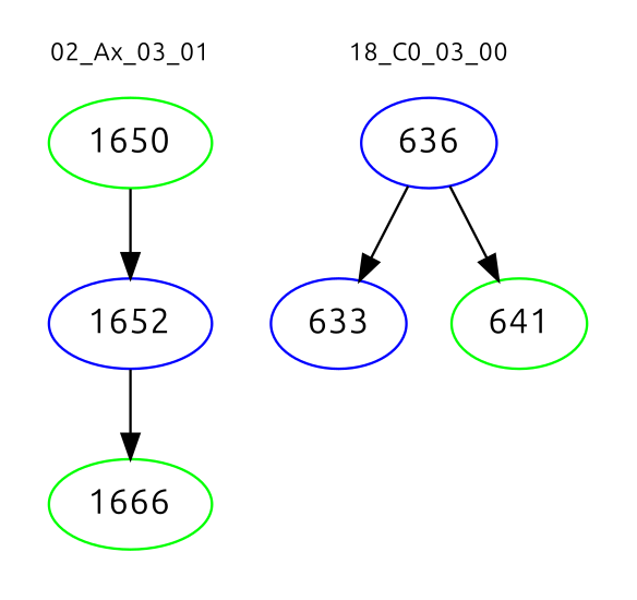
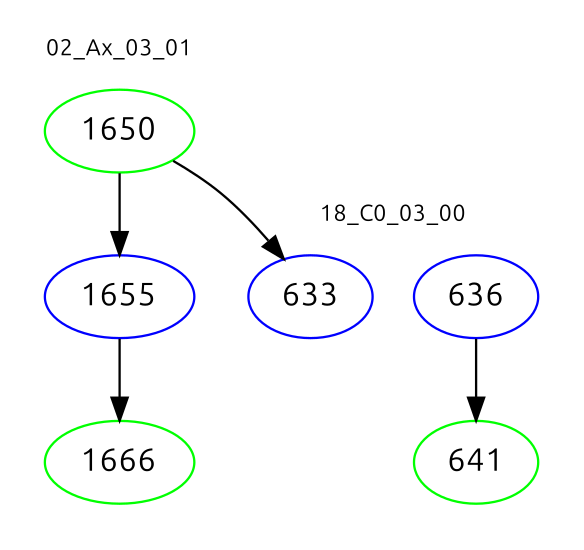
  digraph {
    fontname=Ubuntu
    node [color=blue fontname=Ubuntu]
    edge [color=black fontname=Ubuntu]
-   n1 [label=1652]
+   n1 [label=1655]
    n2 [color=green label=1650]
    n3 [color=green label=1666]
    n4 [label=636]
    n5 [label=633]
    n6 [color=green label=641]
    subgraph cluster_1 {
      color=white
      fontsize=10
      label="02_Ax_03_01"
      n1
      n2
      n3
    }
    subgraph cluster_2 {
      color=white
      fontsize=10
      label="18_C0_03_00"
      n4
      n5
      n6
    }
    n1 -> n3
    n2 -> n1
-   n4 -> n5
+   n2 -> n5
    n4 -> n6
  }
